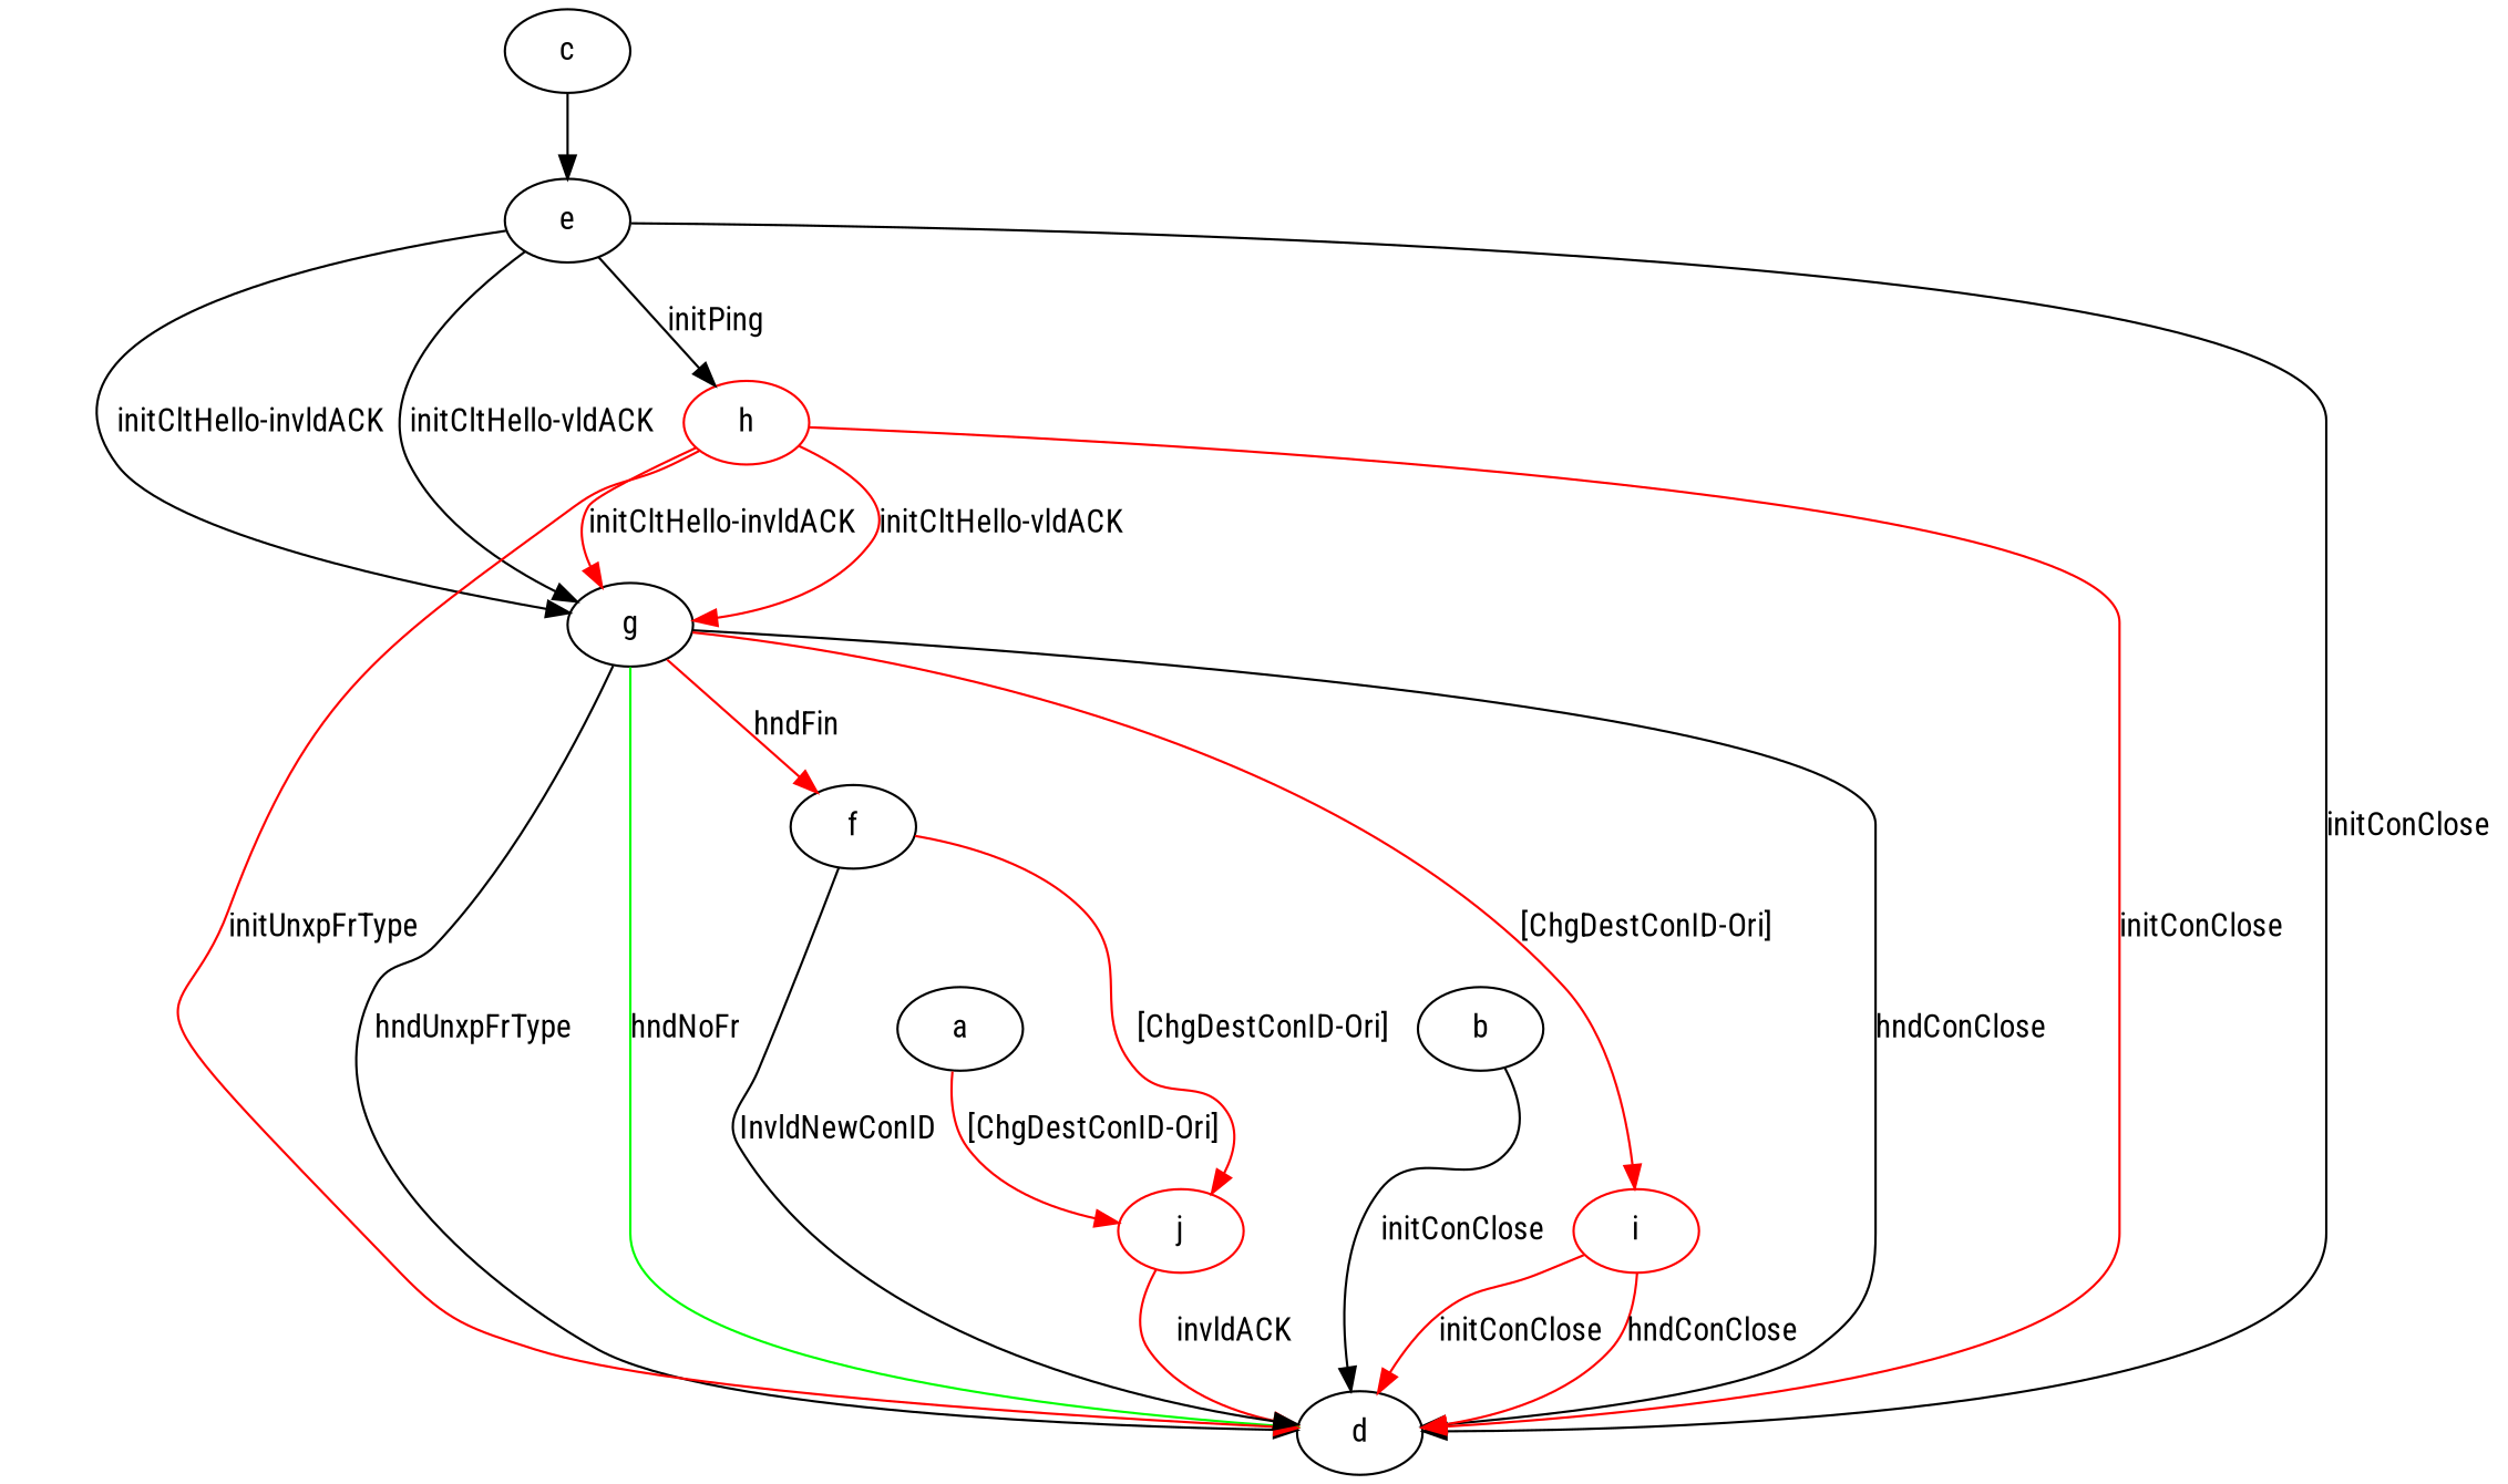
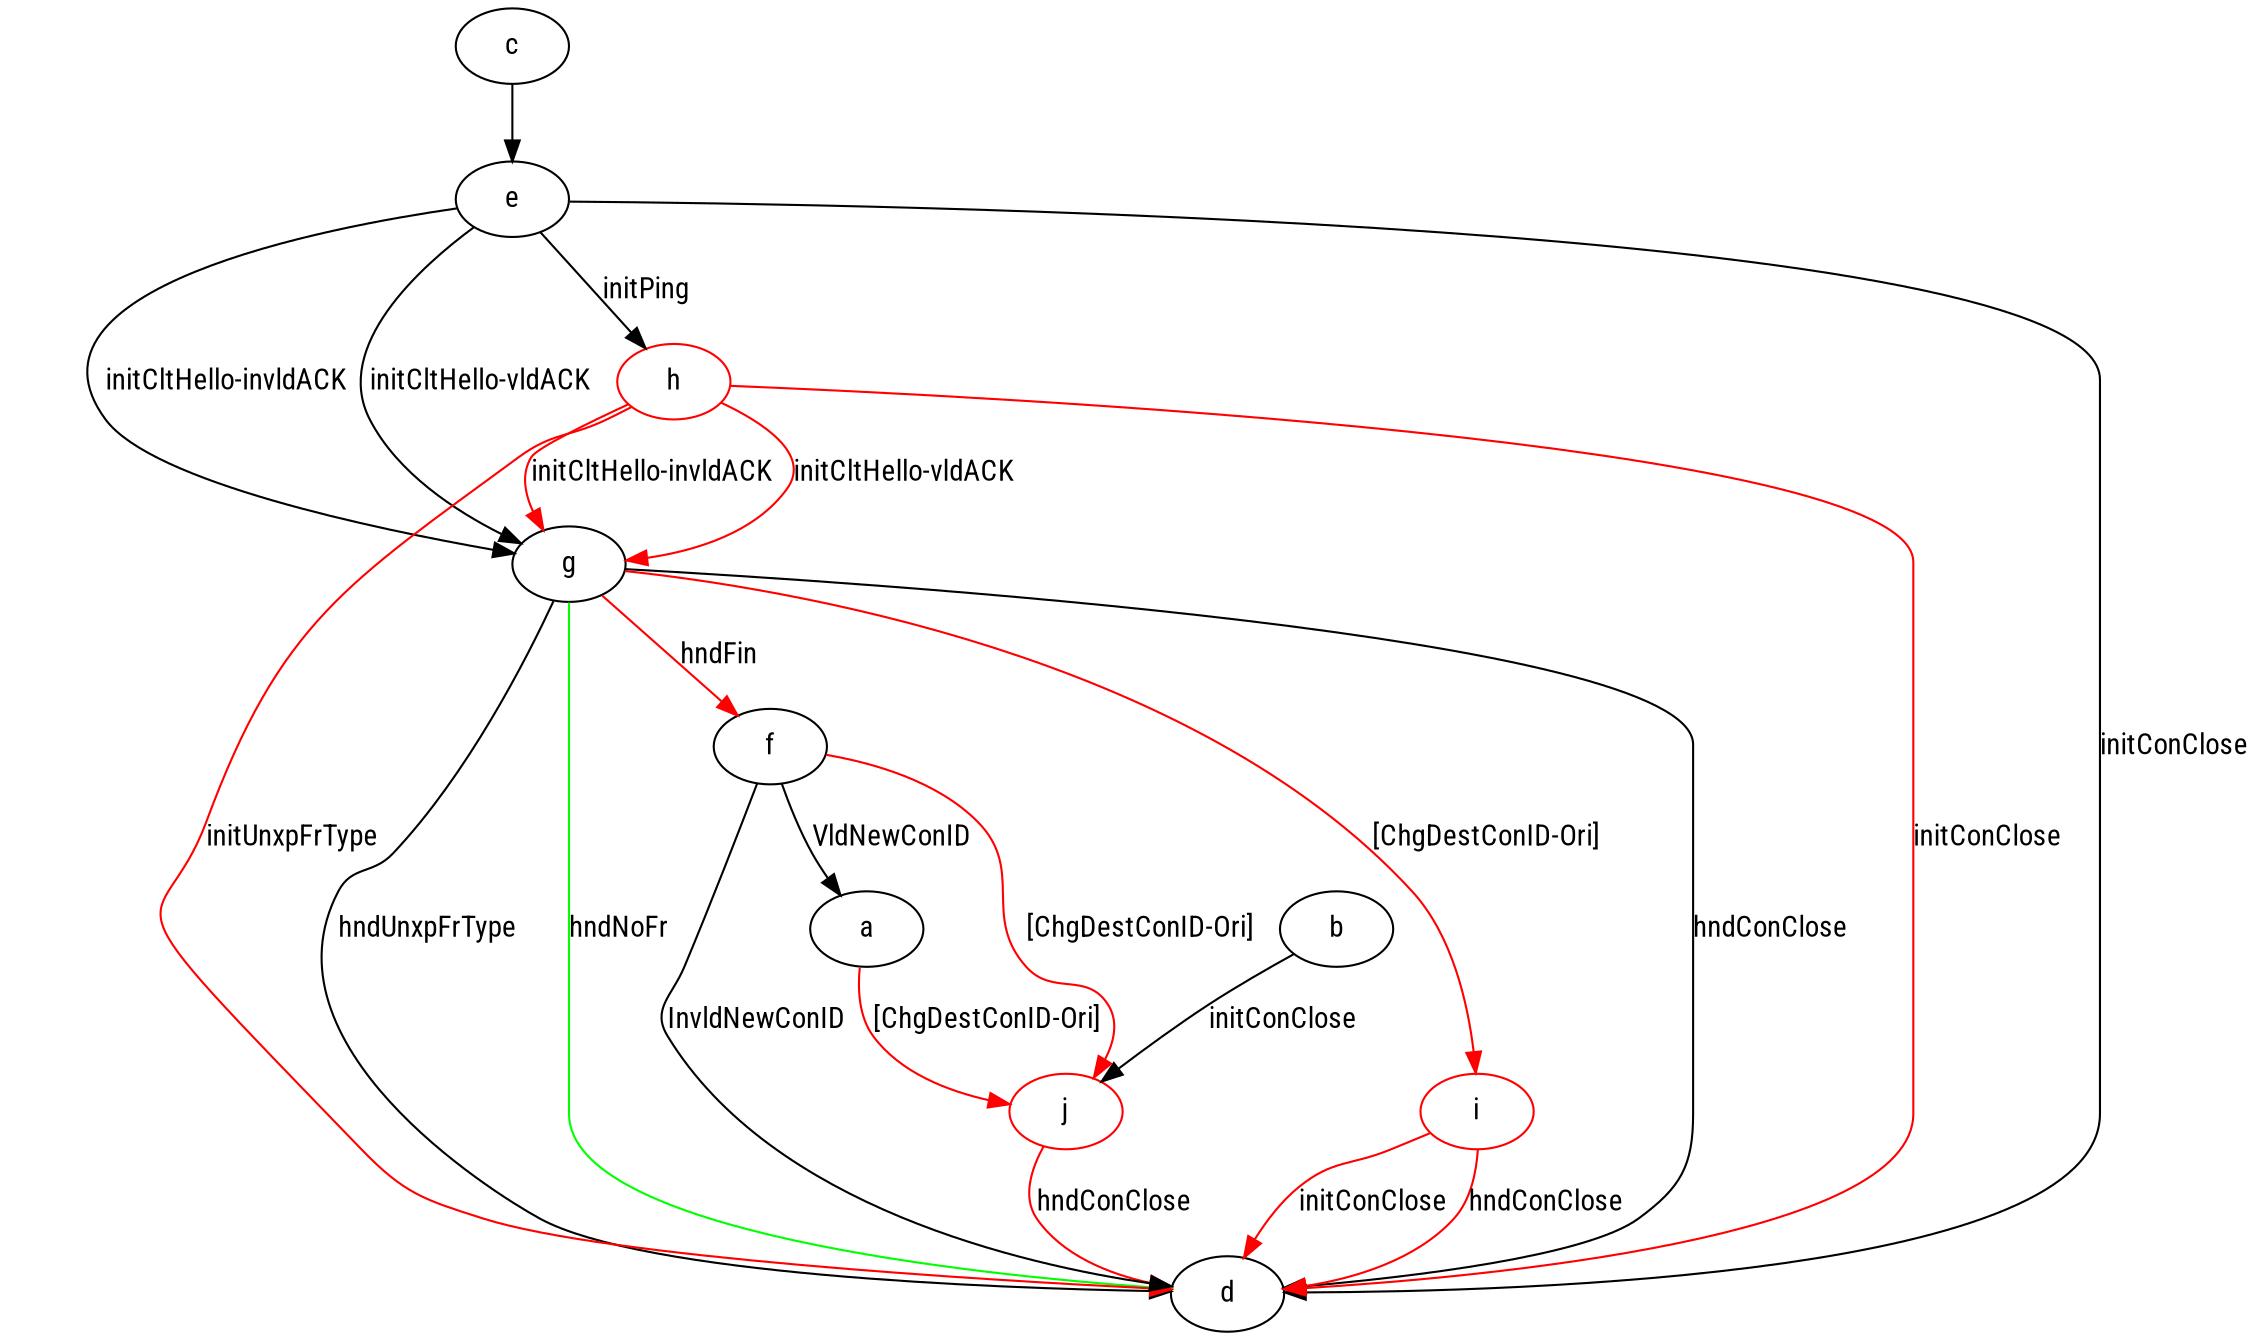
  digraph {
    fontname="Roboto Condensed"
    node [fontname="Roboto Condensed"]
    edge [color=red fontname="Roboto Condensed"]
    j [color=red]
    d
    a
    b
    c
    e
    g
    h [color=red]
    f
    i [color=red]
-   j -> d [label="invldACK "]
+   j -> d [label="hndConClose "]
    a -> j [label="[ChgDestConID-Ori] "]
-   b -> d [label="initConClose " color=""]
+   b -> j [label="initConClose " color=""]
    c -> e [color=""]
    e -> d [label="initConClose " color=""]
    e -> g [label="initCltHello-vldACK " color=""]
    e -> g [label="initCltHello-invldACK " color=""]
    e -> h [color=black label="initPing "]
    g -> d [label="hndConClose " color=""]
    g -> d [label="hndUnxpFrType " color=""]
    g -> d [color=green label="hndNoFr "]
    g -> f [label="hndFin "]
    g -> i [label="[ChgDestConID-Ori] "]
    h -> d [label="initConClose "]
    h -> d [label="initUnxpFrType "]
    h -> g [label="initCltHello-vldACK "]
    h -> g [label="initCltHello-invldACK "]
    f -> j [label="[ChgDestConID-Ori] "]
    f -> d [label="InvldNewConID " color=""]
+   f -> a [label="VldNewConID " color=""]
    i -> d [label="initConClose "]
    i -> d [label="hndConClose "]
  }
